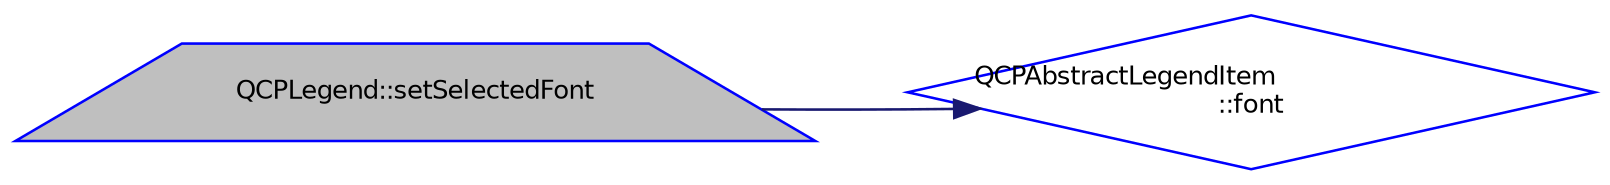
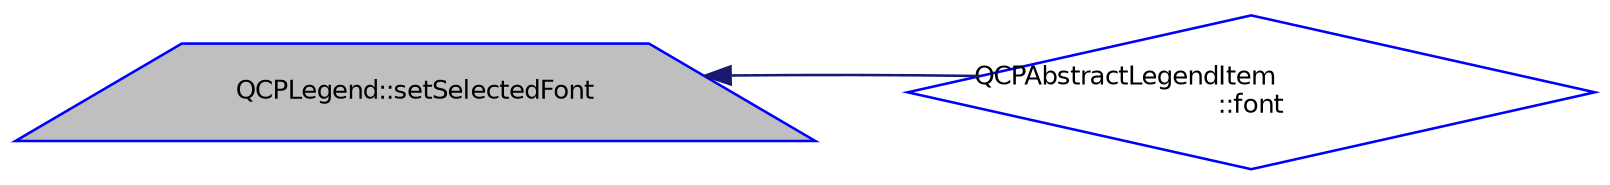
  digraph {
    rankdir=LR
    node [color=blue fontname=Helvetica fontsize=10 style=filled]
    n1 [fillcolor=grey75 fontcolor=black height=0.2 label="QCPLegend::setSelectedFont" shape=trapezium width=0.4]
    n2 [fillcolor=white height=0.2 label="QCPAbstractLegendItem\l::font" shape=diamond width=0.4]
-   n1 -> n2 [color=midnightblue fontname=Helvetica fontsize=10 labelfontname=Helvetica labelfontsize=10 style=solid]
+   n2 -> n1 [color=midnightblue fontname=Helvetica fontsize=10 labelfontname=Helvetica labelfontsize=10 style=solid]
  }
